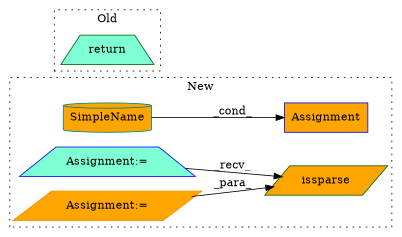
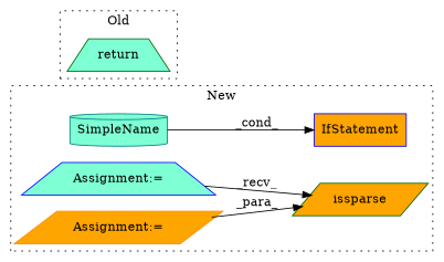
  digraph {
    rankdir=LR
    node [a=7 color=blue fillcolor=aquamarine shape=parallelogram style=filled]
-   n1 [a=42 color=teal fillcolor=orange label=SimpleName shape=cylinder]
-   n2 [a=25 fillcolor=orange l="4,2" label=Assignment s="2111,2139" shape=box]
+   n1 [a=42 color=teal label=SimpleName shape=cylinder]
+   n2 [a=25 fillcolor=orange l="4,2" label=IfStatement s="2111,2139" shape=box]
    n3 [a=32 color=darkgreen fillcolor=orange l="9,1" label=issparse s="2122,2138"]
    n4 [l=6 label="Assignment:=" s=1879 shape=trapezium]
    n5 [color=darkorange fillcolor=orange l=1 label="Assignment:=" s=2020]
    n6 [a=41 color=darkgreen l=7 label=return s=1952 shape=trapezium]
    subgraph cluster_1 {
      label=New
      style=dotted
      n1
      n2
      n3
      n4
      n5
    }
    subgraph cluster_2 {
      label=Old
      style=dotted
      n6
    }
    n1 -> n2 [label=_cond_]
    n4 -> n3 [label=_recv_]
    n5 -> n3 [label=_para_]
  }
